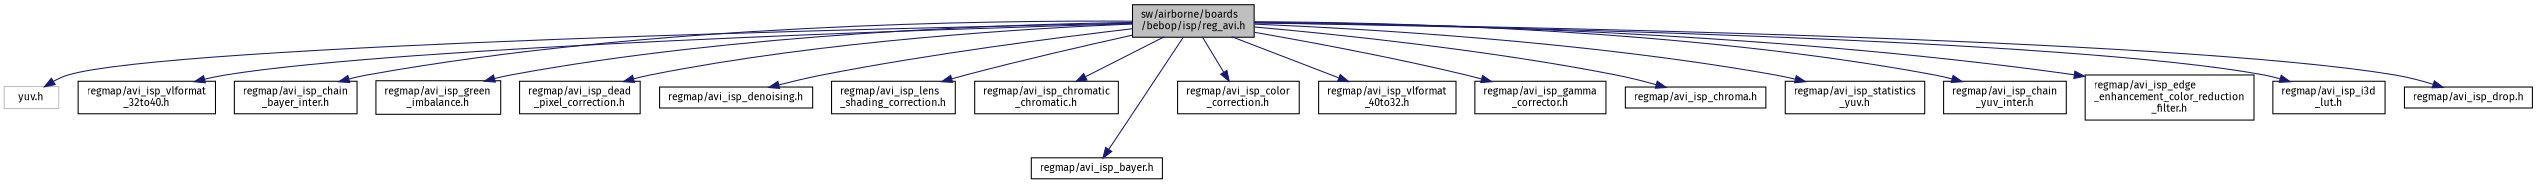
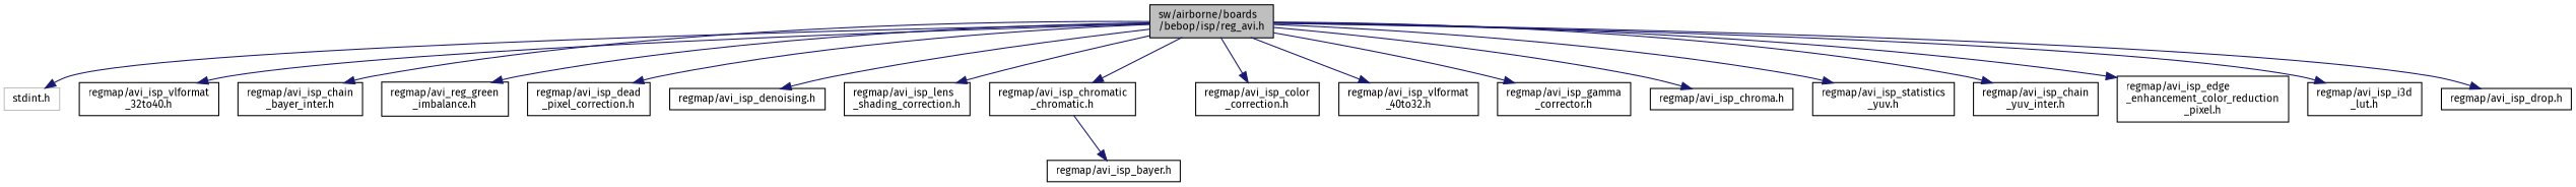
  digraph {
    fontname="Fira Sans"
    node [color=black fillcolor=white fontname="Fira Sans" fontsize=10 shape=record style=filled]
    edge [color=midnightblue fontname="Fira Sans" fontsize=10 labelfontname=FreeSans labelfontsize=10 style=solid]
    n1 [fillcolor=grey75 fontcolor=black height=0.2 label="sw/airborne/boards\l/bebop/isp/reg_avi.h" width=0.4]
-   n2 [color=grey75 height=0.2 label="yuv.h" width=0.4]
+   n2 [color=grey75 height=0.2 label="stdint.h" width=0.4]
    n3 [height=0.2 label="regmap/avi_isp_vlformat\l_32to40.h" width=0.4]
    n4 [height=0.2 label="regmap/avi_isp_chain\l_bayer_inter.h" width=0.4]
-   n5 [height=0.2 label="regmap/avi_isp_green\l_imbalance.h" width=0.4]
+   n5 [height=0.2 label="regmap/avi_reg_green\l_imbalance.h" width=0.4]
    n6 [height=0.2 label="regmap/avi_isp_dead\l_pixel_correction.h" width=0.4]
    n7 [height=0.2 label="regmap/avi_isp_denoising.h" width=0.4]
    n8 [height=0.2 label="regmap/avi_isp_lens\l_shading_correction.h" width=0.4]
    n9 [height=0.2 label="regmap/avi_isp_chromatic\l_chromatic.h" width=0.4]
    n10 [height=0.2 label="regmap/avi_isp_bayer.h" width=0.4]
    n11 [height=0.2 label="regmap/avi_isp_color\l_correction.h" width=0.4]
    n12 [height=0.2 label="regmap/avi_isp_vlformat\l_40to32.h" width=0.4]
    n13 [height=0.2 label="regmap/avi_isp_gamma\l_corrector.h" width=0.4]
    n14 [height=0.2 label="regmap/avi_isp_chroma.h" width=0.4]
    n15 [height=0.2 label="regmap/avi_isp_statistics\l_yuv.h" width=0.4]
    n16 [height=0.2 label="regmap/avi_isp_chain\l_yuv_inter.h" width=0.4]
-   n17 [height=0.2 label="regmap/avi_isp_edge\l_enhancement_color_reduction\l_filter.h" width=0.4]
+   n17 [height=0.2 label="regmap/avi_isp_edge\l_enhancement_color_reduction\l_pixel.h" width=0.4]
    n18 [height=0.2 label="regmap/avi_isp_i3d\l_lut.h" width=0.4]
    n19 [height=0.2 label="regmap/avi_isp_drop.h" width=0.4]
    n1 -> n2
    n1 -> n3
    n1 -> n4
    n1 -> n5
    n1 -> n6
    n1 -> n7
    n1 -> n8
    n1 -> n9
-   n1 -> n10
+   n9 -> n10
    n1 -> n11
    n1 -> n12
    n1 -> n13
    n1 -> n14
    n1 -> n15
    n1 -> n16
    n1 -> n17
    n1 -> n18
    n1 -> n19
  }
